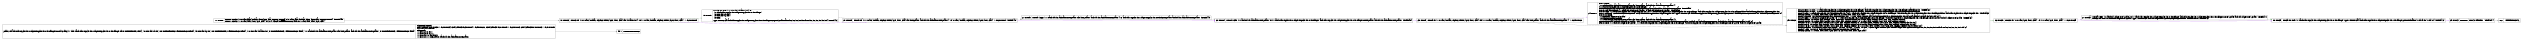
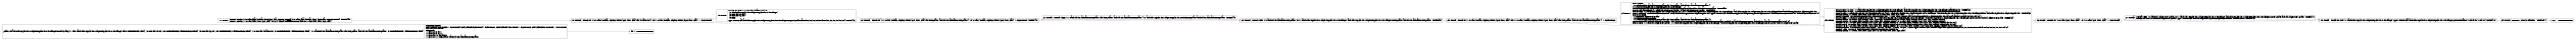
  digraph {
    rankdir=LR
    node [shape=record]
    edge [arrowhead=onormal color=gray40]
    n1 [label="{15\:\ ?|MTH_ENTER_BLOCK\l}"]
    n2 [label="{17\:\ 0x0000|0x0000: CONST  (r0 I:??[int, float, boolean, short, byte, char, OBJECT, ARRAY]) = (0 ??[int, float, boolean, short, byte, char, OBJECT, ARRAY])  (LINE:5445)\l0x0001: CONST  (r1 I:??[int, float, short, byte, char]) = (\-2147483648(0xffffffff80000000, float:\-0.0) ??[int, float, short, byte, char]) \l}"]
    n3 [label="{18\:\ 0x0003|0x0003: IF  (r10 I:??[int, boolean, OBJECT, ARRAY, byte, short, char] A[D('duration' int)]) != (r1 I:??[int, boolean, OBJECT, ARRAY, byte, short, char])  \-\> B:20:0x0009 \l}"]
    n4 [label="{19\:\ 0x0005|0x0005: INVOKE  (r10 I:int A[D('duration' int)]) = \l  (r7 I:androidx.recyclerview.widget.RecyclerView$ViewFlinger)\l  (r8 I:int A[D('dx' int)])\l  (r9 I:int A[D('dy' int)])\l  (r0 I:int)\l  (r0 I:int)\l type: DIRECT call: androidx.recyclerview.widget.RecyclerView.ViewFlinger.computeScrollDuration(int, int, int, int):int A[MD:(int, int, int, int):int (m)] (LINE:5446)\l}"]
    n5 [label="{20\:\ 0x0009|0x0009: IF  (r11 I:??[int, boolean, OBJECT, ARRAY, byte, short, char] A[D('interpolator' android.view.animation.Interpolator)]) != (0 ??[int, boolean, OBJECT, ARRAY, byte, short, char])  \-\> B:22:0x000d  (LINE:5448)\l}"]
    n6 [label="{21\:\ 0x000b|0x000b: SGET  (r11 I:android.view.animation.Interpolator A[D('interpolator' android.view.animation.Interpolator)]) =  androidx.recyclerview.widget.RecyclerView.sQuinticInterpolator android.view.animation.Interpolator  (LINE:5449)\l}"]
    n7 [label="{22\:\ 0x000d|0x000d: IGET  (r1 I:android.view.animation.Interpolator) = (r7 I:androidx.recyclerview.widget.RecyclerView$ViewFlinger) androidx.recyclerview.widget.RecyclerView.ViewFlinger.mInterpolator android.view.animation.Interpolator  (LINE:5454)\l}"]
    n8 [label="{23\:\ 0x000f|0x000f: IF  (r1 I:??[int, boolean, OBJECT, ARRAY, byte, short, char]) == (r11 I:??[int, boolean, OBJECT, ARRAY, byte, short, char] A[D('interpolator' android.view.animation.Interpolator)])  \-\> B:25:0x0020 \l}"]
    n9 [label="{24\:\ 0x0011|0x0011: IPUT  \l  (r11 I:android.view.animation.Interpolator A[D('interpolator' android.view.animation.Interpolator)])\l  (r7 I:androidx.recyclerview.widget.RecyclerView$ViewFlinger)\l androidx.recyclerview.widget.RecyclerView.ViewFlinger.mInterpolator android.view.animation.Interpolator  (LINE:5455)\l0x0013: NEW_INSTANCE  (r1 I:android.widget.OverScroller) =  android.widget.OverScroller  (LINE:5456)\l0x0015: IGET  (r2 I:androidx.recyclerview.widget.RecyclerView) = (r7 I:androidx.recyclerview.widget.RecyclerView$ViewFlinger) androidx.recyclerview.widget.RecyclerView.ViewFlinger.this$0 androidx.recyclerview.widget.RecyclerView \l0x0017: INVOKE  (r2 I:android.content.Context) = (r2 I:androidx.recyclerview.widget.RecyclerView) type: VIRTUAL call: androidx.recyclerview.widget.RecyclerView.getContext():android.content.Context A[MD:():android.content.Context (s)]\l0x001b: INVOKE  \l  (r1 I:android.widget.OverScroller)\l  (r2 I:android.content.Context)\l  (r11 I:android.view.animation.Interpolator A[D('interpolator' android.view.animation.Interpolator)])\l type: DIRECT call: android.widget.OverScroller.\<init\>(android.content.Context, android.view.animation.Interpolator):void A[MD:(android.content.Context, android.view.animation.Interpolator):void (c)]\l0x001e: IPUT  (r1 I:android.widget.OverScroller), (r7 I:androidx.recyclerview.widget.RecyclerView$ViewFlinger) androidx.recyclerview.widget.RecyclerView.ViewFlinger.mOverScroller android.widget.OverScroller \l}"]
    n10 [label="{25\:\ 0x0020|0x0020: IPUT  (r0 I:int), (r7 I:androidx.recyclerview.widget.RecyclerView$ViewFlinger) androidx.recyclerview.widget.RecyclerView.ViewFlinger.mLastFlingY int  (LINE:5460)\l0x0022: IPUT  (r0 I:int), (r7 I:androidx.recyclerview.widget.RecyclerView$ViewFlinger) androidx.recyclerview.widget.RecyclerView.ViewFlinger.mLastFlingX int \l0x0024: IGET  (r0 I:androidx.recyclerview.widget.RecyclerView) = (r7 I:androidx.recyclerview.widget.RecyclerView$ViewFlinger) androidx.recyclerview.widget.RecyclerView.ViewFlinger.this$0 androidx.recyclerview.widget.RecyclerView  (LINE:5463)\l0x0026: CONST  (r1 I:??[int, float, short, byte, char]) = (2 ??[int, float, short, byte, char]) \l0x0027: INVOKE  (r0 I:androidx.recyclerview.widget.RecyclerView), (r1 I:int) type: VIRTUAL call: androidx.recyclerview.widget.RecyclerView.setScrollState(int):void A[MD:(int):void (m)]\l0x002a: IGET  (r1 I:android.widget.OverScroller) = (r7 I:androidx.recyclerview.widget.RecyclerView$ViewFlinger) androidx.recyclerview.widget.RecyclerView.ViewFlinger.mOverScroller android.widget.OverScroller  (LINE:5464)\l0x002c: CONST  (r2 I:??[int, float, boolean, short, byte, char, OBJECT, ARRAY]) = (0 ??[int, float, boolean, short, byte, char, OBJECT, ARRAY]) \l0x002d: CONST  (r3 I:??[int, float, boolean, short, byte, char, OBJECT, ARRAY]) = (0 ??[int, float, boolean, short, byte, char, OBJECT, ARRAY]) \l0x002e: MOVE  (r4 I:??[int, float, boolean, short, byte, char, OBJECT, ARRAY]) = (r8 I:??[int, float, boolean, short, byte, char, OBJECT, ARRAY] A[D('dx' int)]) \l0x002f: MOVE  (r5 I:??[int, float, boolean, short, byte, char, OBJECT, ARRAY]) = (r9 I:??[int, float, boolean, short, byte, char, OBJECT, ARRAY] A[D('dy' int)]) \l0x0030: MOVE  (r6 I:??[int, float, boolean, short, byte, char, OBJECT, ARRAY]) = (r10 I:??[int, float, boolean, short, byte, char, OBJECT, ARRAY] A[D('duration' int)]) \l0x0031: INVOKE  (r1 I:android.widget.OverScroller), (r2 I:int), (r3 I:int), (r4 I:int), (r5 I:int), (r6 I:int) type: VIRTUAL call: android.widget.OverScroller.startScroll(int, int, int, int, int):void A[MD:(int, int, int, int, int):void (c)]\l0x0034: SGET  (r0 I:int) =  android.os.Build.VERSION.SDK_INT int  (LINE:5466)\l0x0036: CONST  (r1 I:??[int, float, short, byte, char]) = (23 ??[int, float, short, byte, char]) \l}"]
    n11 [label="{26\:\ 0x0038|0x0038: IF  (r0 I:??[int, byte, short, char]) \>= (r1 I:??[int, byte, short, char])  \-\> B:28:0x003f \l}"]
    n12 [label="{27\:\ 0x003a|0x003a: IGET  (r0 I:android.widget.OverScroller) = (r7 I:androidx.recyclerview.widget.RecyclerView$ViewFlinger) androidx.recyclerview.widget.RecyclerView.ViewFlinger.mOverScroller android.widget.OverScroller  (LINE:5470)\l0x003c: INVOKE  (r0 I:android.widget.OverScroller) type: VIRTUAL call: android.widget.OverScroller.computeScrollOffset():boolean A[MD:():boolean (c)]\l}"]
    n13 [label="{28\:\ 0x003f|0x003f: INVOKE  (r7 I:androidx.recyclerview.widget.RecyclerView$ViewFlinger) type: VIRTUAL call: androidx.recyclerview.widget.RecyclerView.ViewFlinger.postOnAnimation():void A[MD:():void (m)] (LINE:5473)\l}"]
    n14 [label="{29\:\ 0x0042|RETURN\l|0x0042: RETURN    (LINE:5474)\l}"]
-   n15 [label="{16\:\ ?|MTH_EXIT_CROSS\l}"]
+   n15 [label="{16\:\ ?|MTH_EXIT_BLOCK\l}"]
    n16 [label="{public void androidx.recyclerview.widget.RecyclerView.ViewFlinger.smoothScrollBy((r7 'this' I:androidx.recyclerview.widget.RecyclerView$ViewFlinger A[IMMUTABLE_TYPE, THIS]), (r8 I:int A[D('dx' int), IMMUTABLE_TYPE, METHOD_ARGUMENT]), (r9 I:int A[D('dy' int), IMMUTABLE_TYPE, METHOD_ARGUMENT]), (r10 I:int A[D('duration' int), IMMUTABLE_TYPE, METHOD_ARGUMENT]), (r11 I:android.view.animation.Interpolator A[D('interpolator' android.view.animation.Interpolator), IMMUTABLE_TYPE, METHOD_ARGUMENT]))  | USE_LINES_HINTS\lCROSS_EDGE: B:26:0x0038 \-\> B:28:0x003f, CROSS_EDGE: B:23:0x000f \-\> B:25:0x0020, CROSS_EDGE: B:20:0x0009 \-\> B:22:0x000d, CROSS_EDGE: B:18:0x0003 \-\> B:20:0x0009\lINLINE_NOT_NEEDED\lDebug Info:\l  \-1 \-0x0042: r8 'dx' I\l  \-1 \-0x0042: r9 'dy' I\l  \-1 \-0x0042: r10 'duration' I\l  \-1 \-0x0042: r11 'interpolator' Landroid\/view\/animation\/Interpolator;\l}"]
    n2 -> n3 [arrowhead=vee]
    n3 -> n4 [color=darkgreen style=dashed]
    n3 -> n5 [color=purple]
    n4 -> n5 [arrowhead=vee]
    n5 -> n6 [arrowhead=dot style=dashed]
    n5 -> n7 [arrowhead=dot color=purple]
    n6 -> n7 [arrowhead=vee]
    n7 -> n8 [color=purple]
    n8 -> n9 [color=purple style=dashed]
    n8 -> n10 [arrowhead=dot]
    n9 -> n10 [color=darkgreen]
    n10 -> n11 [color=darkgreen]
    n11 -> n12 [color=purple style=dashed]
    n11 -> n13 [arrowhead=vee color=purple]
    n12 -> n13 [arrowhead=vee color=darkgreen]
    n13 -> n14 [color=purple]
    n14 -> n15 [arrowhead=vee]
    n16 -> n1 [arrowhead=dot]
  }
